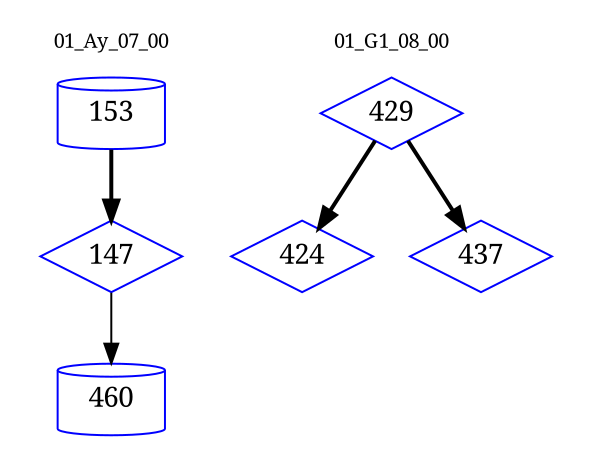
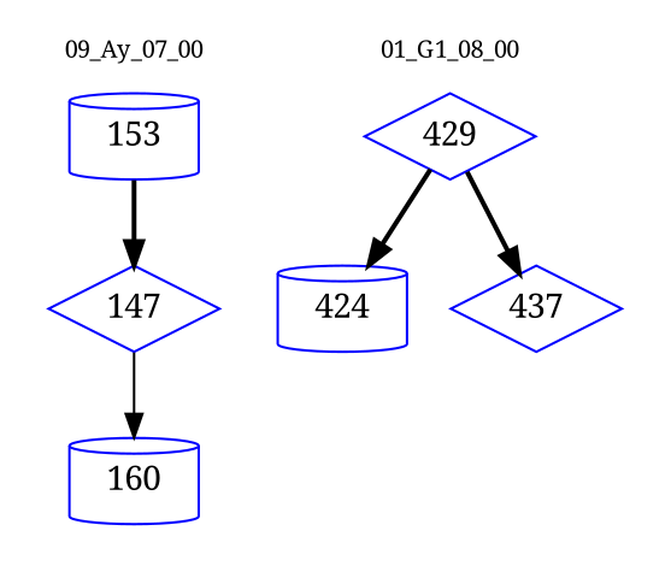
  digraph {
    fontname="Noto Serif"
    node [color=blue fontname="Noto Serif" shape=cylinder]
    edge [color=black fontname="Noto Serif" style=bold]
    n1 [label=153]
    n2 [label=147 shape=diamond]
-   n3 [label=460]
+   n3 [label=160]
    n4 [label=429 shape=diamond]
-   n5 [label=424 shape=diamond]
+   n5 [label=424]
    n6 [label=437 shape=diamond]
    subgraph cluster_1 {
      color=white
      fontsize=10
-     label="01_Ay_07_00"
+     label="09_Ay_07_00"
      n1
      n2
      n3
    }
    subgraph cluster_2 {
      color=white
      fontsize=10
      label="01_G1_08_00"
      n4
      n5
      n6
    }
    n1 -> n2
    n2 -> n3 [style=solid]
    n4 -> n5
    n4 -> n6
  }
